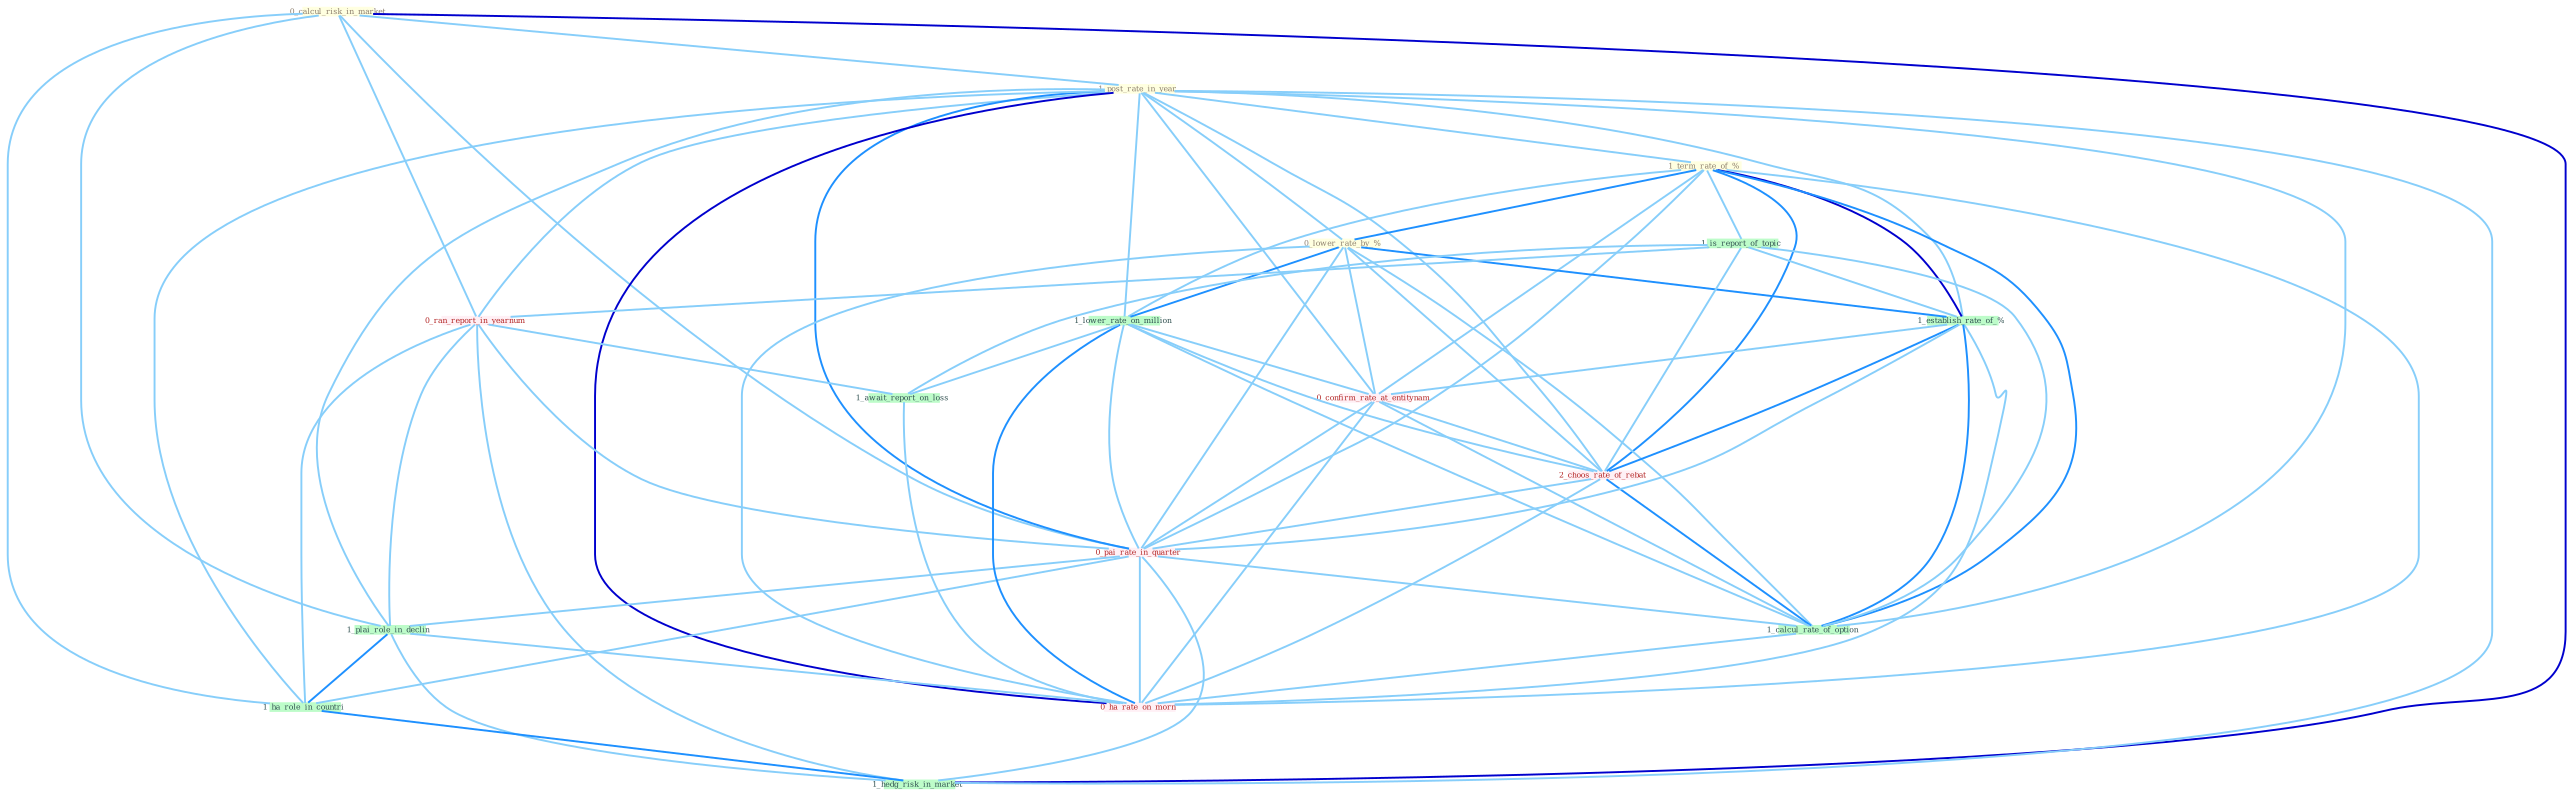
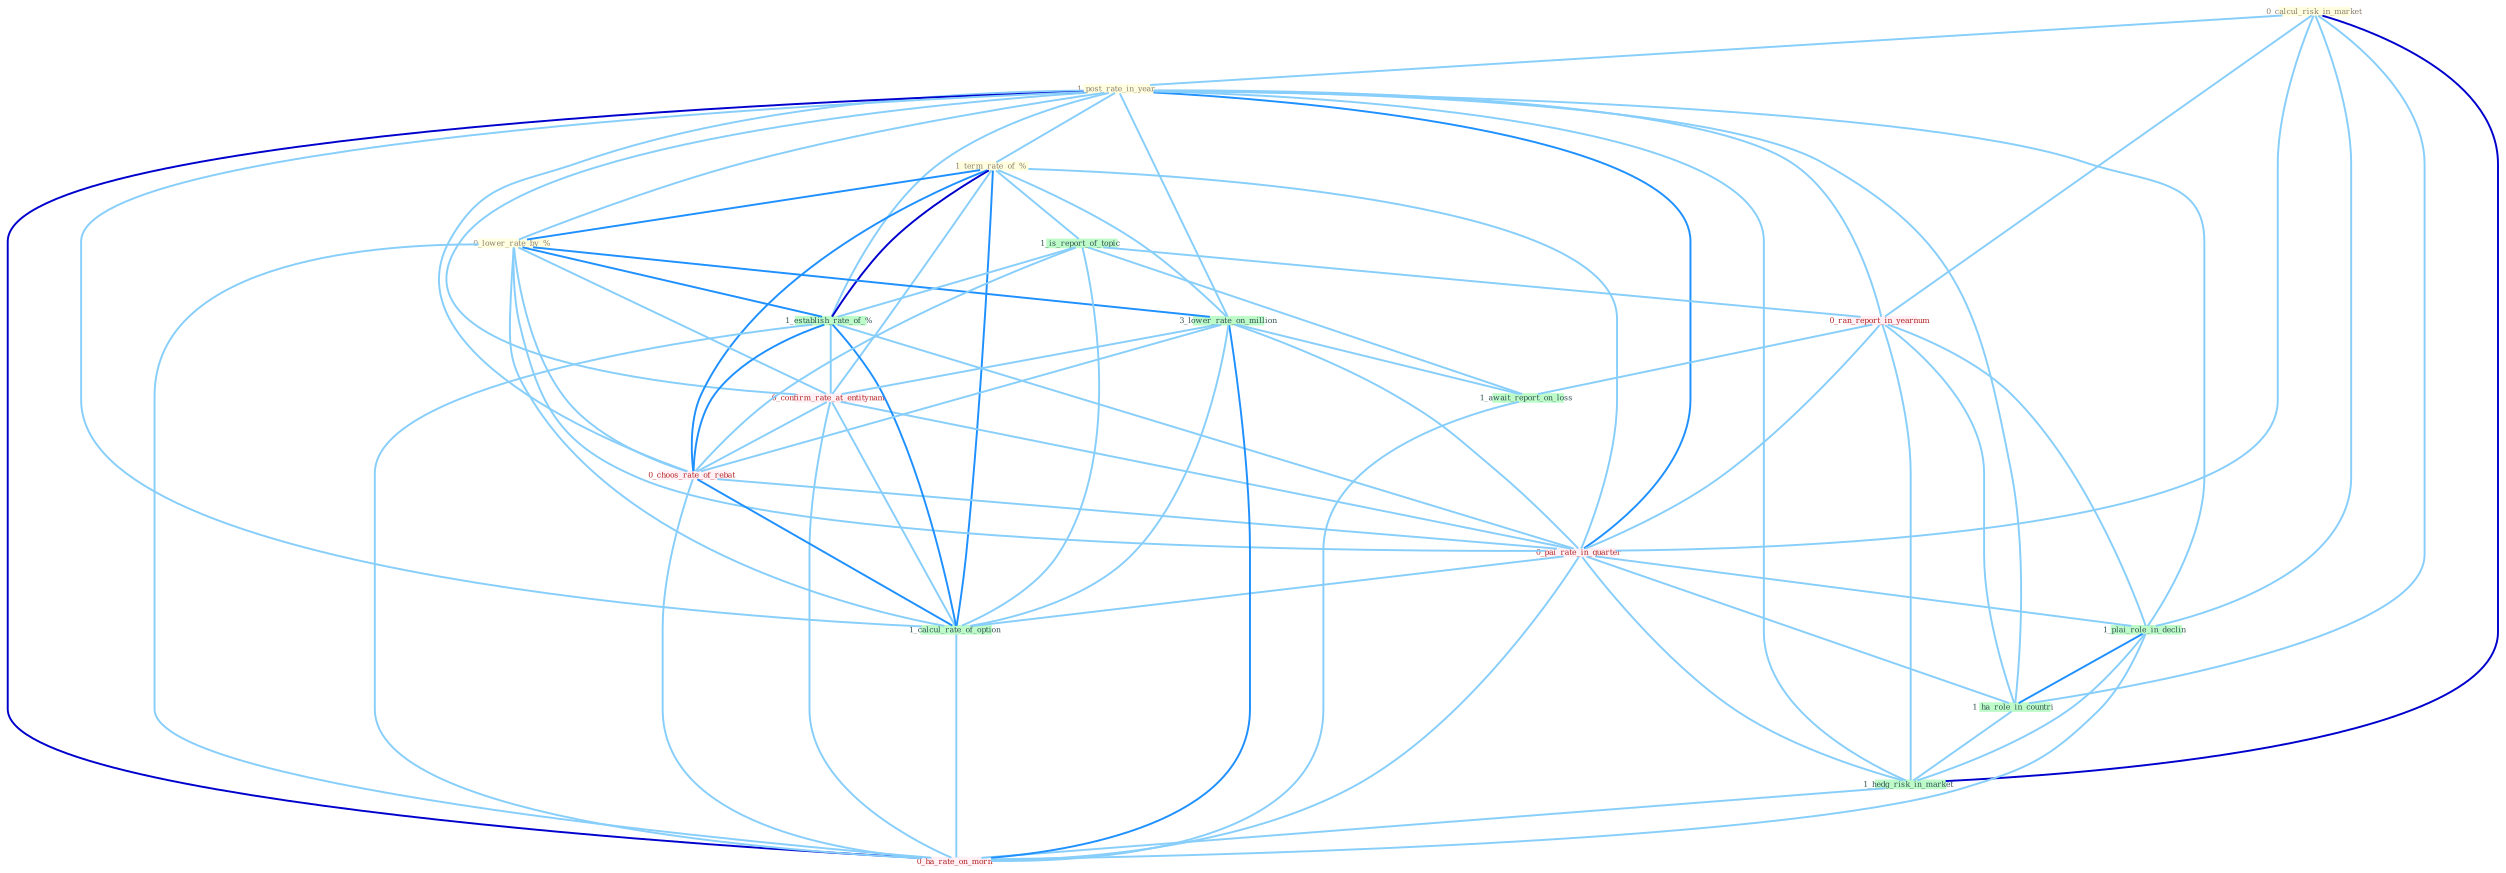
  graph {
    node [color="#BDFCC9" fixedsize=true fontcolor="#2f4f4f" fontsize=4 shape=polygon style=filled]
    edge [color="#87cefa" w=1]
    n1 [color="#ffffe0" fontcolor="#8b7d6b" height=.06 label="0_calcul_risk_in_market" width=.5]
    "1_post_rate_in_year " [color="#ffffe0" fontcolor="#8b7d6b" height=.06 width=.5]
    "1_term_rate_of_% " [color="#ffffe0" fontcolor="#8b7d6b" height=.06 width=.5]
    "0_lower_rate_by_% " [color="#ffffe0" fontcolor="#8b7d6b" height=.06 width=.5]
    "0_ran_report_in_yearnum " [color="#fff0f5" fontcolor="#b22222" height=.06 width=.5]
    "0_confirm_rate_at_entitynam " [color="#fff0f5" fontcolor="#b22222" height=.06 width=.5]
-   "0_choos_rate_of_rebat " [color="#fff0f5" fontcolor="#b22222" height=.06 width=.5 label="2_choos_rate_of_rebat"]
+   "0_choos_rate_of_rebat " [color="#fff0f5" fontcolor="#b22222" height=.06 width=.5]
    "0_pai_rate_in_quarter " [color="#fff0f5" fontcolor="#b22222" height=.06 width=.5]
    "0_ha_rate_on_morn " [color="#fff0f5" fontcolor="#b22222" height=.06 width=.5]
    "1_plai_role_in_declin " [height=.06 width=.5]
    "1_ha_role_in_countri " [height=.06 width=.5]
    "1_hedg_risk_in_market " [height=.06 width=.5]
    "1_establish_rate_of_% " [height=.06 width=.5]
-   "1_lower_rate_on_million " [height=.06 width=.5]
+   "1_lower_rate_on_million " [height=.06 width=.5 label="3_lower_rate_on_million"]
    "1_calcul_rate_of_option " [height=.06 width=.5]
    "1_is_report_of_topic " [height=.06 width=.5]
    "1_await_report_on_loss " [height=.06 width=.5]
    subgraph sub_1 {
      n1
      "1_post_rate_in_year "
      "1_term_rate_of_% "
      "0_lower_rate_by_% "
    }
    subgraph sub_2 {
      "0_ran_report_in_yearnum "
      "0_confirm_rate_at_entitynam "
      "0_choos_rate_of_rebat "
      "0_pai_rate_in_quarter "
      "0_ha_rate_on_morn "
    }
    n1 -- "1_post_rate_in_year "
    n1 -- "0_ran_report_in_yearnum "
    n1 -- "0_pai_rate_in_quarter "
    n1 -- "1_plai_role_in_declin "
    n1 -- "1_ha_role_in_countri "
    n1 -- "1_hedg_risk_in_market " [color="#0000cd" w=3]
    "1_post_rate_in_year " -- "1_term_rate_of_% "
    "1_post_rate_in_year " -- "0_lower_rate_by_% "
    "1_post_rate_in_year " -- "0_ran_report_in_yearnum "
    "1_post_rate_in_year " -- "0_confirm_rate_at_entitynam "
    "1_post_rate_in_year " -- "0_choos_rate_of_rebat "
    "1_post_rate_in_year " -- "0_pai_rate_in_quarter " [color="#1e90ff" w=2]
    "1_post_rate_in_year " -- "0_ha_rate_on_morn " [color="#0000cd"]
    "1_post_rate_in_year " -- "1_plai_role_in_declin "
    "1_post_rate_in_year " -- "1_ha_role_in_countri "
    "1_post_rate_in_year " -- "1_hedg_risk_in_market "
    "1_post_rate_in_year " -- "1_establish_rate_of_% "
    "1_post_rate_in_year " -- "1_lower_rate_on_million "
    "1_post_rate_in_year " -- "1_calcul_rate_of_option "
    "1_term_rate_of_% " -- "0_lower_rate_by_% " [color="#1e90ff" w=2]
    "1_term_rate_of_% " -- "0_confirm_rate_at_entitynam "
    "1_term_rate_of_% " -- "0_choos_rate_of_rebat " [color="#1e90ff" w=2]
    "1_term_rate_of_% " -- "0_pai_rate_in_quarter "
-   "1_term_rate_of_% " -- "0_ha_rate_on_morn "
+   "1_hedg_risk_in_market " -- "0_ha_rate_on_morn "
    "1_term_rate_of_% " -- "1_establish_rate_of_% " [color="#0000cd" w=3]
    "1_term_rate_of_% " -- "1_lower_rate_on_million "
    "1_term_rate_of_% " -- "1_calcul_rate_of_option " [color="#1e90ff" w=2]
    "1_term_rate_of_% " -- "1_is_report_of_topic "
    "0_lower_rate_by_% " -- "0_confirm_rate_at_entitynam "
    "0_lower_rate_by_% " -- "0_choos_rate_of_rebat "
    "0_lower_rate_by_% " -- "0_pai_rate_in_quarter "
    "0_lower_rate_by_% " -- "0_ha_rate_on_morn "
    "0_lower_rate_by_% " -- "1_establish_rate_of_% " [color="#1e90ff" w=2]
    "0_lower_rate_by_% " -- "1_lower_rate_on_million " [color="#1e90ff" w=2]
    "0_lower_rate_by_% " -- "1_calcul_rate_of_option "
    "0_ran_report_in_yearnum " -- "0_pai_rate_in_quarter "
    "0_ran_report_in_yearnum " -- "1_plai_role_in_declin "
    "0_ran_report_in_yearnum " -- "1_ha_role_in_countri "
    "0_ran_report_in_yearnum " -- "1_hedg_risk_in_market "
    "0_ran_report_in_yearnum " -- "1_await_report_on_loss "
    "0_confirm_rate_at_entitynam " -- "0_choos_rate_of_rebat "
    "0_confirm_rate_at_entitynam " -- "0_pai_rate_in_quarter "
    "0_confirm_rate_at_entitynam " -- "0_ha_rate_on_morn "
    "0_confirm_rate_at_entitynam " -- "1_calcul_rate_of_option "
    "0_choos_rate_of_rebat " -- "0_pai_rate_in_quarter "
    "0_choos_rate_of_rebat " -- "0_ha_rate_on_morn "
    "0_choos_rate_of_rebat " -- "1_calcul_rate_of_option " [color="#1e90ff" w=2]
    "0_pai_rate_in_quarter " -- "0_ha_rate_on_morn "
    "0_pai_rate_in_quarter " -- "1_plai_role_in_declin "
    "0_pai_rate_in_quarter " -- "1_ha_role_in_countri "
    "0_pai_rate_in_quarter " -- "1_hedg_risk_in_market "
    "0_pai_rate_in_quarter " -- "1_calcul_rate_of_option "
    "1_plai_role_in_declin " -- "0_ha_rate_on_morn "
    "1_plai_role_in_declin " -- "1_ha_role_in_countri " [color="#1e90ff" w=2]
    "1_plai_role_in_declin " -- "1_hedg_risk_in_market "
-   "1_ha_role_in_countri " -- "1_hedg_risk_in_market " [color="#1e90ff"]
+   "1_ha_role_in_countri " -- "1_hedg_risk_in_market "
    "1_establish_rate_of_% " -- "0_confirm_rate_at_entitynam "
    "1_establish_rate_of_% " -- "0_choos_rate_of_rebat " [color="#1e90ff" w=2]
    "1_establish_rate_of_% " -- "0_pai_rate_in_quarter "
    "1_establish_rate_of_% " -- "0_ha_rate_on_morn "
    "1_establish_rate_of_% " -- "1_calcul_rate_of_option " [color="#1e90ff" w=2]
    "1_lower_rate_on_million " -- "0_confirm_rate_at_entitynam "
    "1_lower_rate_on_million " -- "0_choos_rate_of_rebat "
    "1_lower_rate_on_million " -- "0_pai_rate_in_quarter "
    "1_lower_rate_on_million " -- "0_ha_rate_on_morn " [color="#1e90ff" w=2]
    "1_lower_rate_on_million " -- "1_calcul_rate_of_option "
    "1_lower_rate_on_million " -- "1_await_report_on_loss "
    "1_calcul_rate_of_option " -- "0_ha_rate_on_morn "
    "1_is_report_of_topic " -- "0_ran_report_in_yearnum "
    "1_is_report_of_topic " -- "0_choos_rate_of_rebat "
    "1_is_report_of_topic " -- "1_establish_rate_of_% "
    "1_is_report_of_topic " -- "1_calcul_rate_of_option "
    "1_is_report_of_topic " -- "1_await_report_on_loss "
    "1_await_report_on_loss " -- "0_ha_rate_on_morn "
  }
